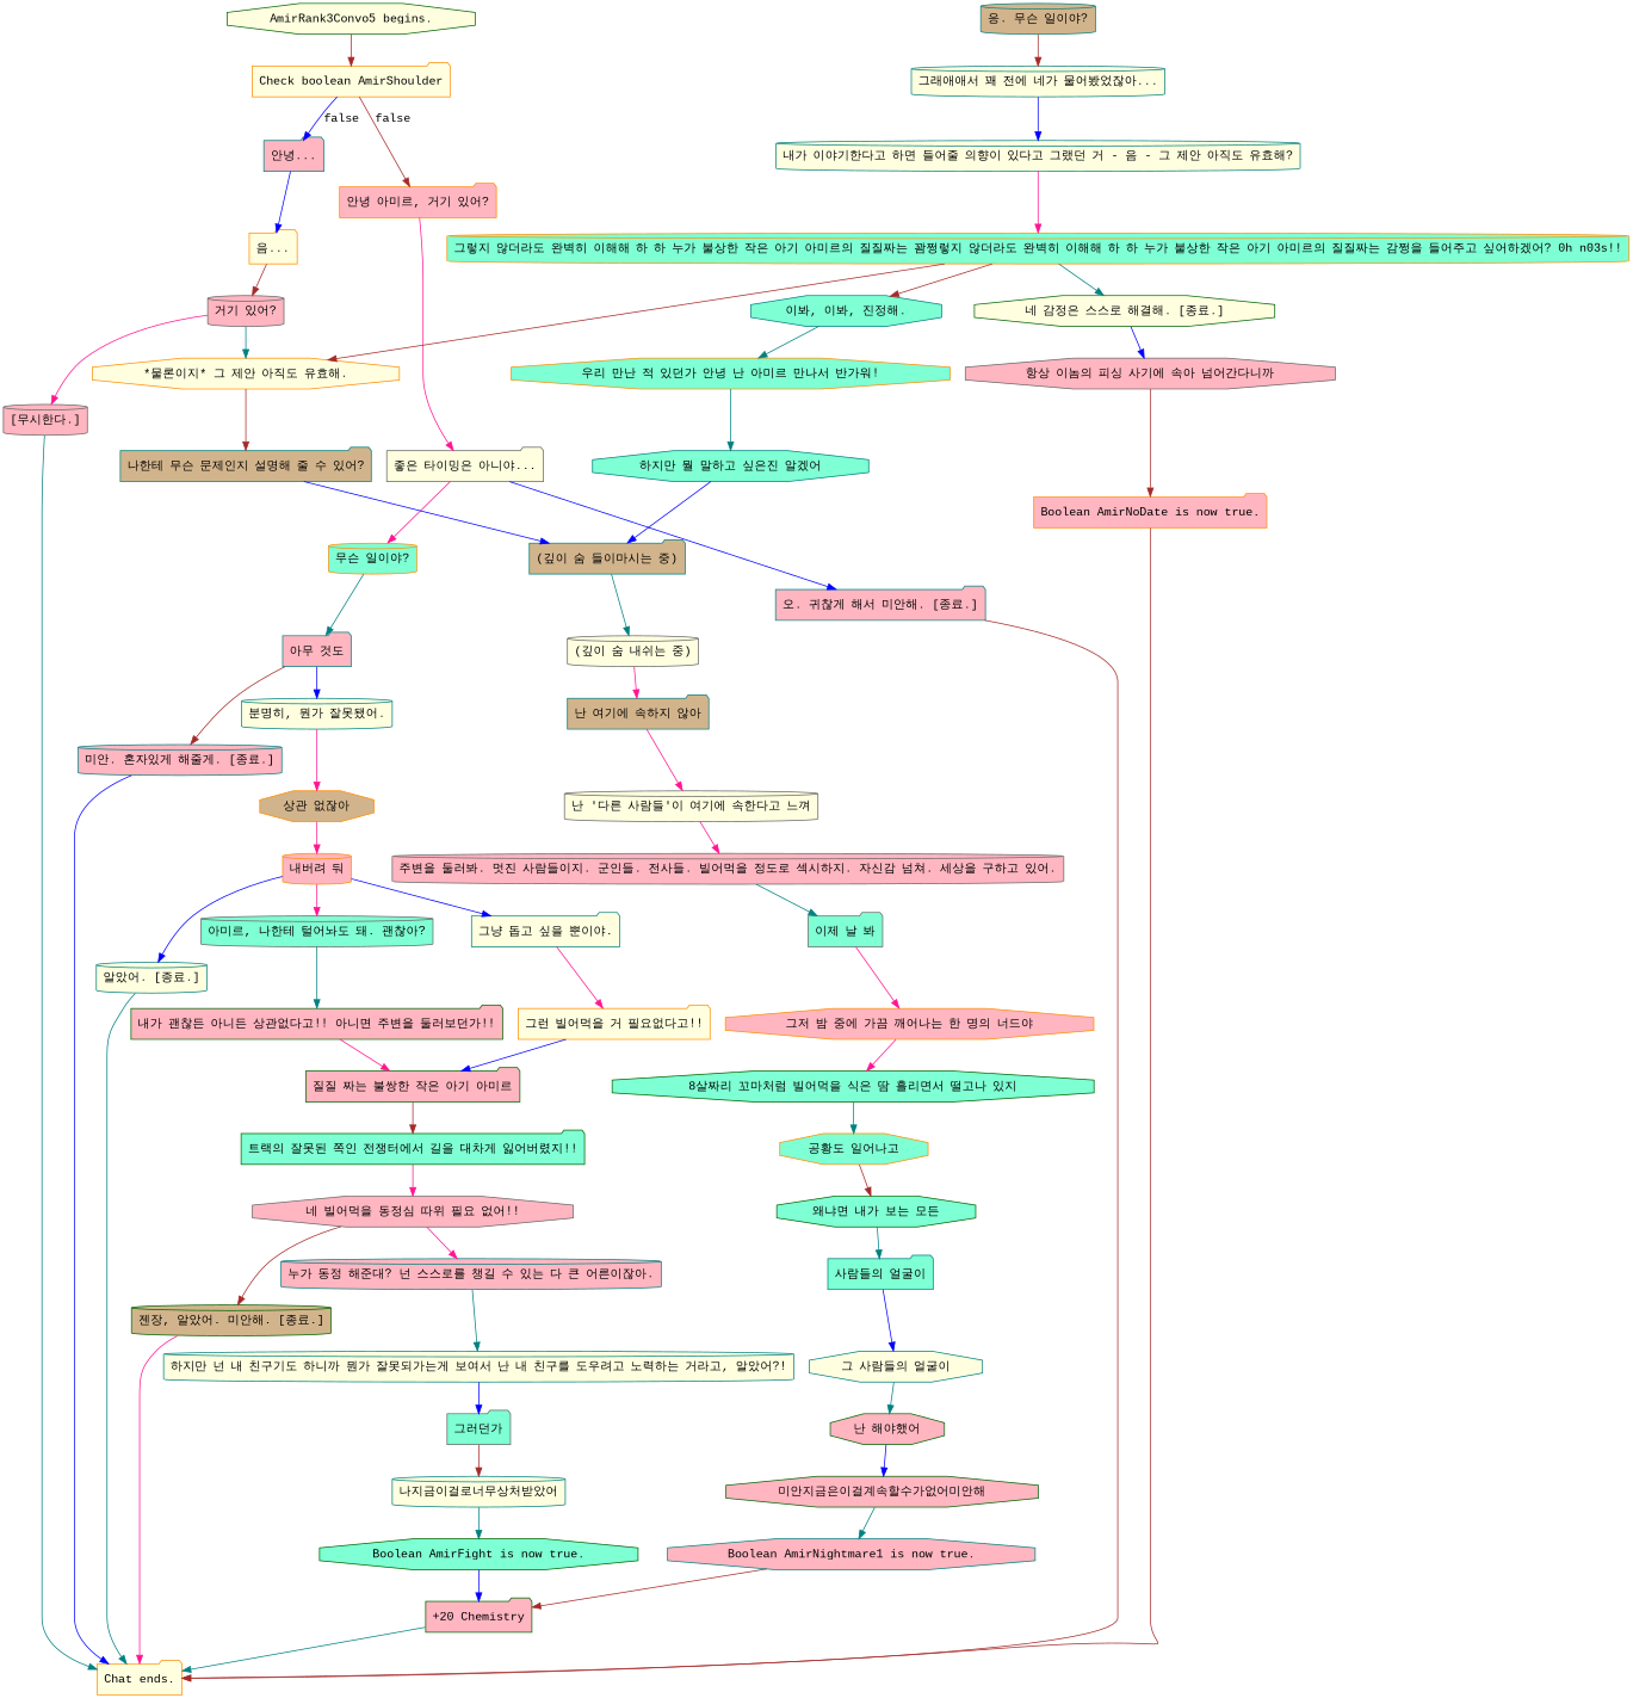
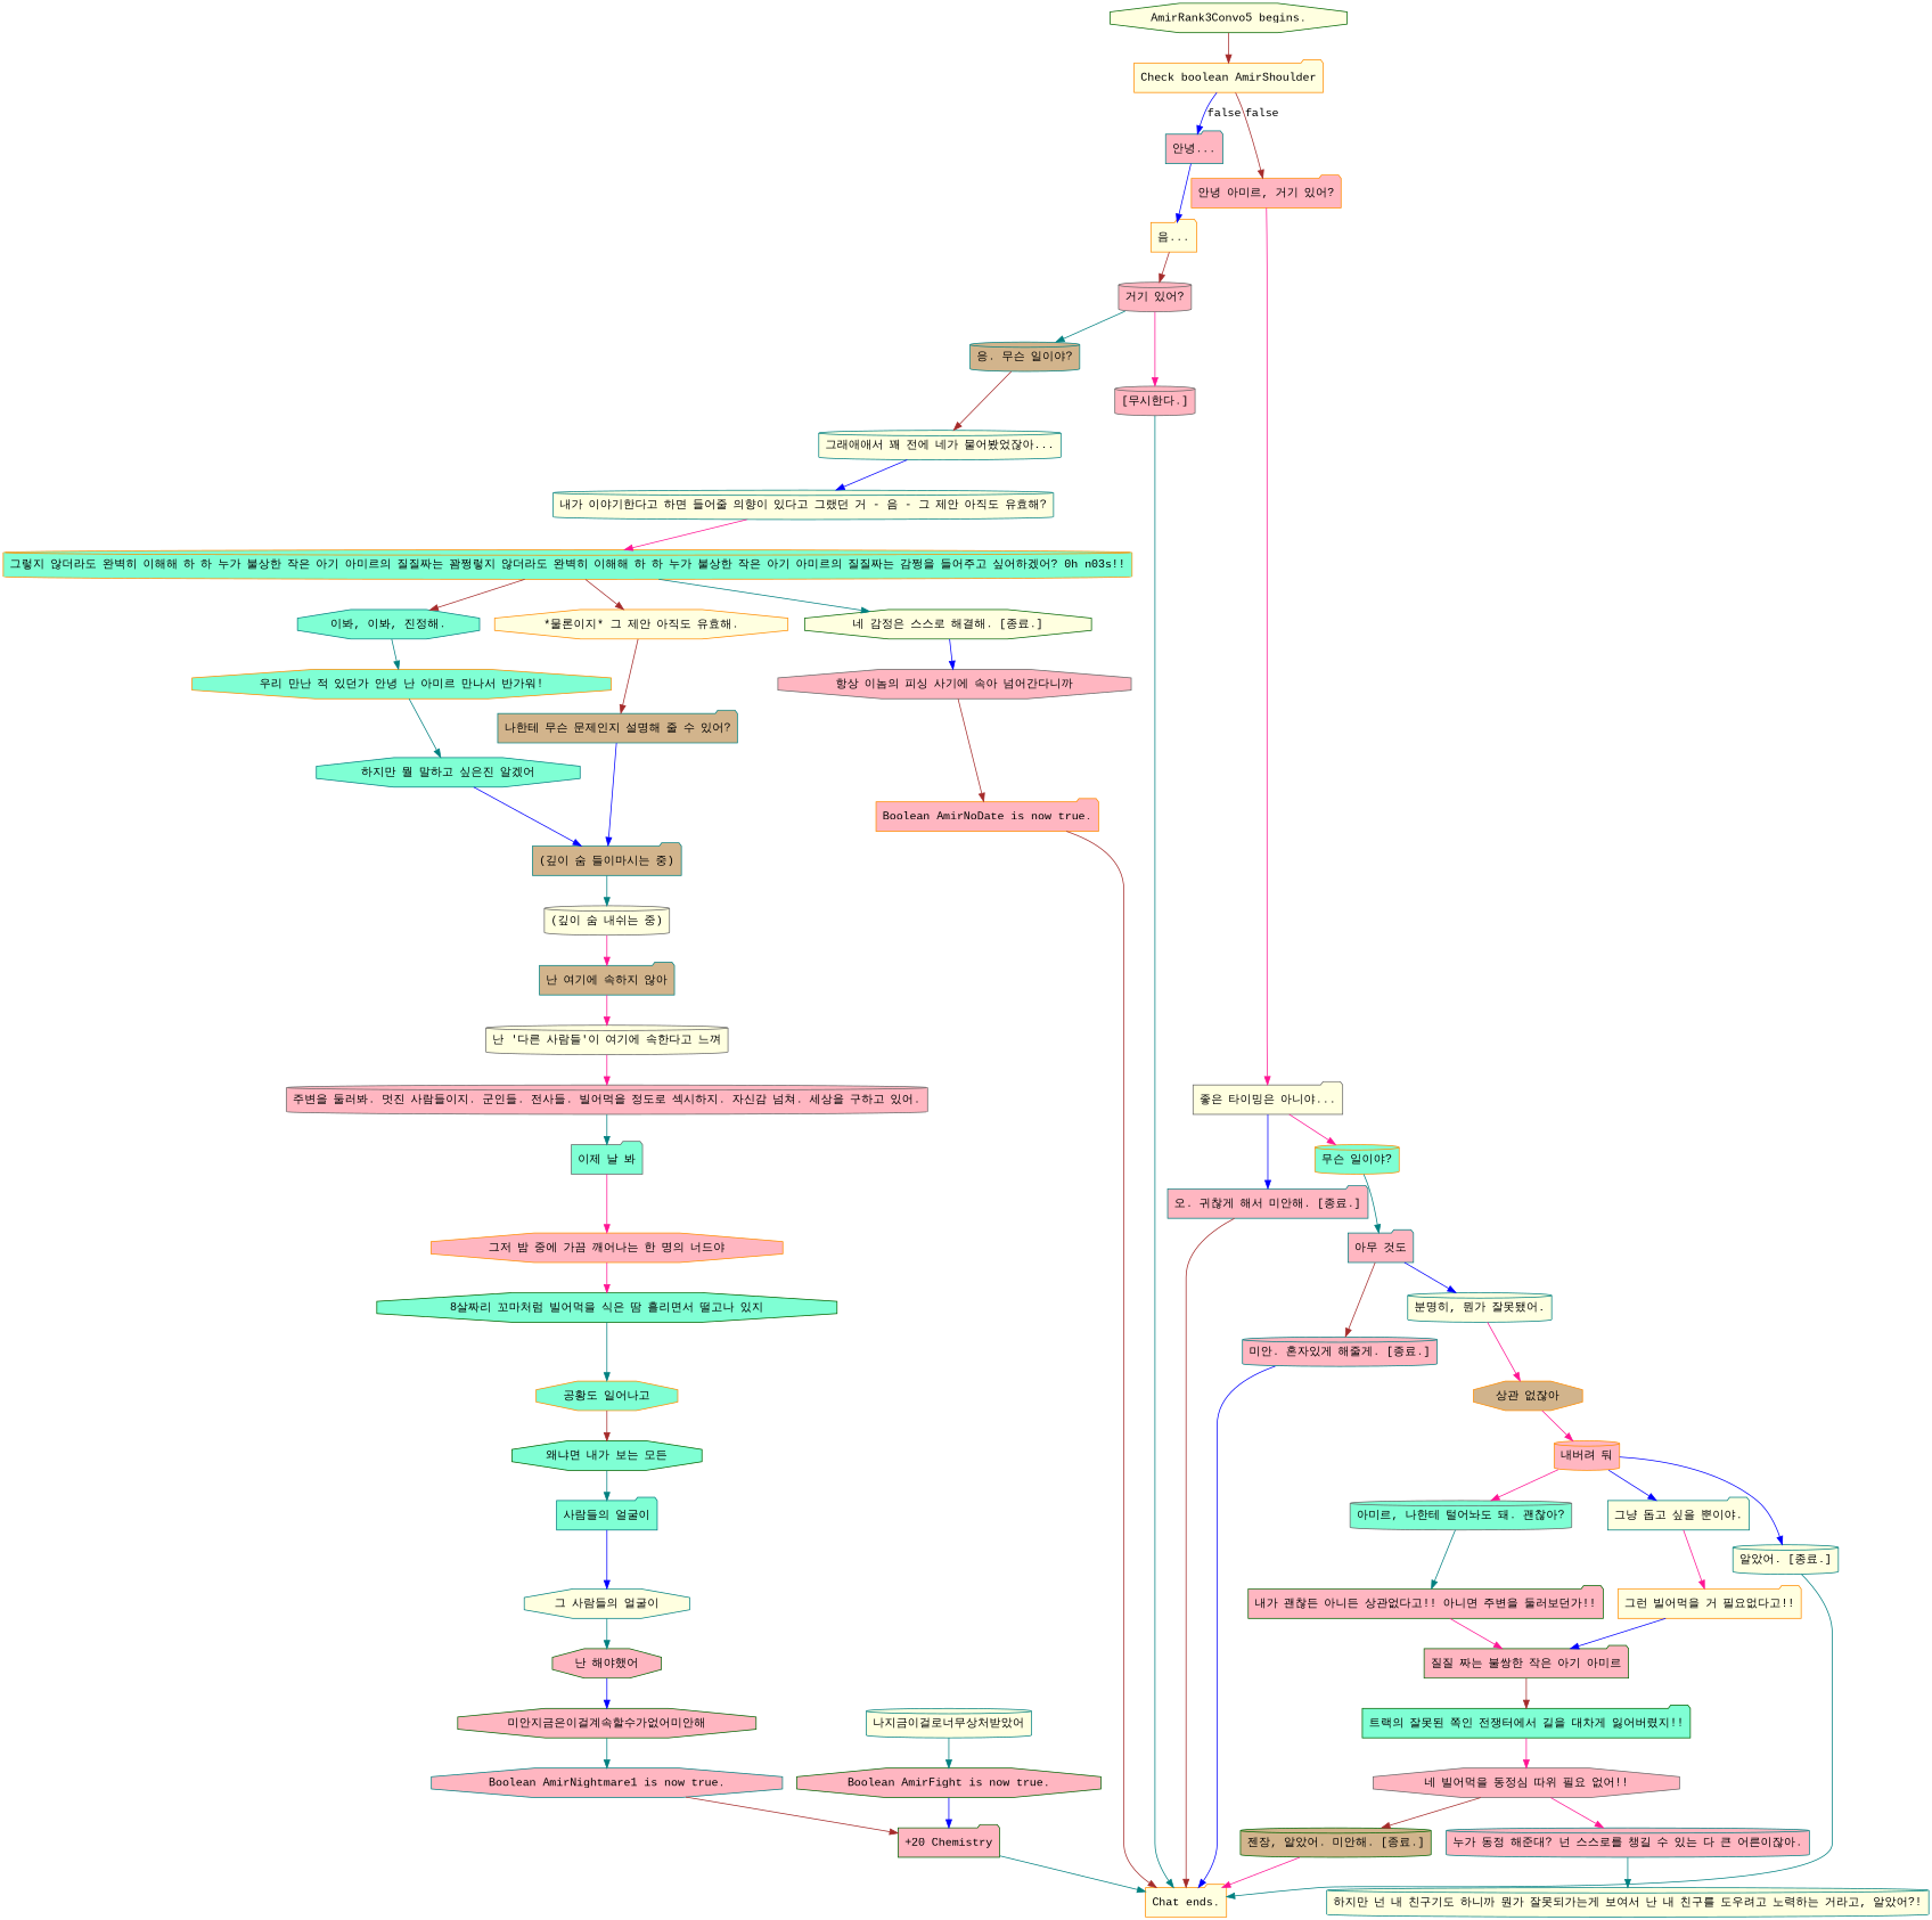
  digraph {
    fontname="Liberation Mono"
    node [color=teal fillcolor=lightpink fontname="Liberation Mono" shape=folder style=filled]
    edge [color=deeppink fontname="Liberation Mono"]
    "AmirRank3Convo5 begins." [color=darkgreen fillcolor=lightyellow shape=octagon]
    n2 [color=darkorange fillcolor=lightyellow label="Check boolean AmirShoulder"]
    n3 [label="안녕..."]
    n4 [color=darkorange label="안녕 아미르, 거기 있어?"]
    n5 [color=darkorange fillcolor=lightyellow label="음..."]
    n6 [color=gray40 fillcolor=lightyellow label="좋은 타이밍은 아니야..."]
    n7 [color=gray40 label="[무시한다.]" shape=cylinder]
    "Chat ends." [color=darkorange fillcolor=lightyellow]
    n9 [color=gray40 label="거기 있어?" shape=cylinder]
    n10 [color=darkorange fillcolor=aquamarine label="무슨 일이야?" shape=cylinder]
    n11 [label="오. 귀찮게 해서 미안해. [종료.]"]
    n12 [fillcolor=tan label="응. 무슨 일이야?" shape=cylinder]
    n13 [label="아무 것도"]
    n14 [fillcolor=lightyellow label="그래애애서 꽤 전에 네가 물어봤었잖아..." shape=cylinder]
    n15 [fillcolor=lightyellow label="분명히, 뭔가 잘못됐어." shape=cylinder]
    n16 [label="미안. 혼자있게 해줄게. [종료.]" shape=cylinder]
    n17 [fillcolor=lightyellow label="내가 이야기한다고 하면 들어줄 의향이 있다고 그랬던 거 - 음 - 그 제안 아직도 유효해?" shape=cylinder]
    n18 [color=darkorange fillcolor=tan label="상관 없잖아" shape=octagon]
    n19 [color=darkorange fillcolor=aquamarine label="그렇지 않더라도 완벽히 이해해 하 하 누가 불상한 작은 아기 아미르의 질질짜는 꽘쩡렇지 않더라도 완벽히 이해해 하 하 누가 불상한 작은 아기 아미르의 질질짜는 감쩡을 들어주고 싶어하겠어? 0h n03s!!" shape=cylinder]
    n20 [color=darkorange label="내버려 둬" shape=cylinder]
    n21 [color=darkgreen fillcolor=lightyellow label="네 감정은 스스로 해결해. [종료.]" shape=octagon]
    n22 [color=darkorange fillcolor=lightyellow label="*물론이지* 그 제안 아직도 유효해." shape=octagon]
    n23 [fillcolor=aquamarine label="이봐, 이봐, 진정해." shape=octagon]
    n24 [color=gray40 fillcolor=aquamarine label="아미르, 나한테 털어놔도 돼. 괜찮아?" shape=cylinder]
    n25 [fillcolor=lightyellow label="그냥 돕고 싶을 뿐이야."]
    n26 [fillcolor=lightyellow label="알았어. [종료.]" shape=cylinder]
    n27 [color=gray40 label="항상 이놈의 피싱 사기에 속아 넘어간다니까" shape=octagon]
    n28 [fillcolor=tan label="나한테 무슨 문제인지 설명해 줄 수 있어?"]
    n29 [color=darkorange fillcolor=aquamarine label="우리 만난 적 있던가 안녕 난 아미르 만나서 반가워!" shape=octagon]
    n30 [color=darkgreen label="내가 괜찮든 아니든 상관없다고!! 아니면 주변을 둘러보던가!!"]
    n31 [color=darkorange fillcolor=lightyellow label="그런 빌어먹을 거 필요없다고!!"]
    n32 [color=darkorange label="Boolean AmirNoDate is now true."]
    n33 [fillcolor=tan label="(깊이 숨 들이마시는 중)"]
    n34 [fillcolor=aquamarine label="하지만 뭘 말하고 싶은진 알겠어" shape=octagon]
    n35 [color=darkgreen label="질질 짜는 불쌍한 작은 아기 아미르"]
    n36 [color=gray40 fillcolor=lightyellow label="(깊이 숨 내쉬는 중)" shape=cylinder]
    n37 [color=darkgreen fillcolor=aquamarine label="트랙의 잘못된 쪽인 전쟁터에서 길을 대차게 잃어버렸지!!"]
    n38 [fillcolor=tan label="난 여기에 속하지 않아"]
    n39 [color=gray40 label="네 빌어먹을 동정심 따위 필요 없어!!" shape=octagon]
    n40 [color=gray40 fillcolor=lightyellow label="난 '다른 사람들'이 여기에 속한다고 느껴" shape=cylinder]
    n41 [label="누가 동정 해준대? 넌 스스로를 챙길 수 있는 다 큰 어른이잖아." shape=cylinder]
    n42 [color=darkgreen fillcolor=tan label="젠장, 알았어. 미안해. [종료.]" shape=cylinder]
    n43 [color=gray40 label="주변을 둘러봐. 멋진 사람들이지. 군인들. 전사들. 빌어먹을 정도로 섹시하지. 자신감 넘쳐. 세상을 구하고 있어." shape=cylinder]
    n44 [fillcolor=lightyellow label="하지만 넌 내 친구기도 하니까 뭔가 잘못되가는게 보여서 난 내 친구를 도우려고 노력하는 거라고, 알았어?!" shape=cylinder]
    n45 [color=gray40 fillcolor=aquamarine label="이제 날 봐"]
-   n46 [color=gray40 fillcolor=aquamarine label="그러던가"]
    n47 [color=darkorange label="그저 밤 중에 가끔 깨어나는 한 명의 너드야" shape=octagon]
    n48 [fillcolor=lightyellow label="나지금이걸로너무상처받았어" shape=cylinder]
    n49 [color=darkgreen fillcolor=aquamarine label="8살짜리 꼬마처럼 빌어먹을 식은 땀 흘리면서 떨고나 있지" shape=octagon]
-   n50 [color=darkgreen fillcolor=aquamarine label="Boolean AmirFight is now true." shape=octagon]
+   n50 [color=darkgreen label="Boolean AmirFight is now true." shape=octagon]
    n51 [color=darkorange fillcolor=aquamarine label="공황도 일어나고" shape=octagon]
    n52 [color=darkgreen label="+20 Chemistry"]
    n53 [color=darkgreen fillcolor=aquamarine label="왜냐면 내가 보는 모든" shape=octagon]
    n54 [fillcolor=aquamarine label="사람들의 얼굴이"]
    n55 [fillcolor=lightyellow label="그 사람들의 얼굴이" shape=octagon]
    n56 [color=darkgreen label="난 해야했어" shape=octagon]
    n57 [color=darkgreen label="미안지금은이걸계속할수가없어미안해" shape=octagon]
    n58 [label="Boolean AmirNightmare1 is now true." shape=octagon]
    "AmirRank3Convo5 begins." -> n2 [color=brown]
    n2 -> n3 [color=blue label=false]
    n2 -> n4 [color=brown label=false]
    n3 -> n5 [color=blue]
    n4 -> n6
    n5 -> n9 [color=brown]
    n6 -> n10
    n6 -> n11 [color=blue]
    n7 -> "Chat ends." [color=teal]
    n9 -> n7
-   n9 -> n22 [color=teal]
+   n9 -> n12 [color=teal]
    n10 -> n13 [color=teal]
    n11 -> "Chat ends." [color=brown]
    n12 -> n14 [color=brown]
    n13 -> n15 [color=blue]
    n13 -> n16 [color=brown]
    n14 -> n17 [color=blue]
    n15 -> n18
    n16 -> "Chat ends." [color=blue]
    n17 -> n19
    n18 -> n20
    n19 -> n21 [color=teal]
    n19 -> n22 [color=brown]
    n19 -> n23 [color=brown]
    n20 -> n24
    n20 -> n25 [color=blue]
    n20 -> n26 [color=blue]
    n21 -> n27 [color=blue]
    n22 -> n28 [color=brown]
    n23 -> n29 [color=teal]
    n24 -> n30 [color=teal]
    n25 -> n31
    n26 -> "Chat ends." [color=teal]
    n27 -> n32 [color=brown]
    n28 -> n33 [color=blue]
    n29 -> n34 [color=teal]
    n30 -> n35
    n31 -> n35 [color=blue]
    n32 -> "Chat ends." [color=brown]
    n33 -> n36 [color=teal]
    n34 -> n33 [color=blue]
    n35 -> n37 [color=brown]
    n36 -> n38
    n37 -> n39
    n38 -> n40
    n39 -> n41
    n39 -> n42 [color=brown]
    n40 -> n43
    n41 -> n44 [color=teal]
    n42 -> "Chat ends."
    n43 -> n45 [color=teal]
-   n44 -> n46 [color=blue]
    n45 -> n47
-   n46 -> n48 [color=brown]
    n47 -> n49
    n48 -> n50 [color=teal]
    n49 -> n51 [color=teal]
    n50 -> n52 [color=blue]
    n51 -> n53 [color=brown]
    n52 -> "Chat ends." [color=teal]
    n53 -> n54 [color=teal]
    n54 -> n55 [color=blue]
    n55 -> n56 [color=teal]
    n56 -> n57 [color=blue]
    n57 -> n58 [color=teal]
    n58 -> n52 [color=brown]
  }
